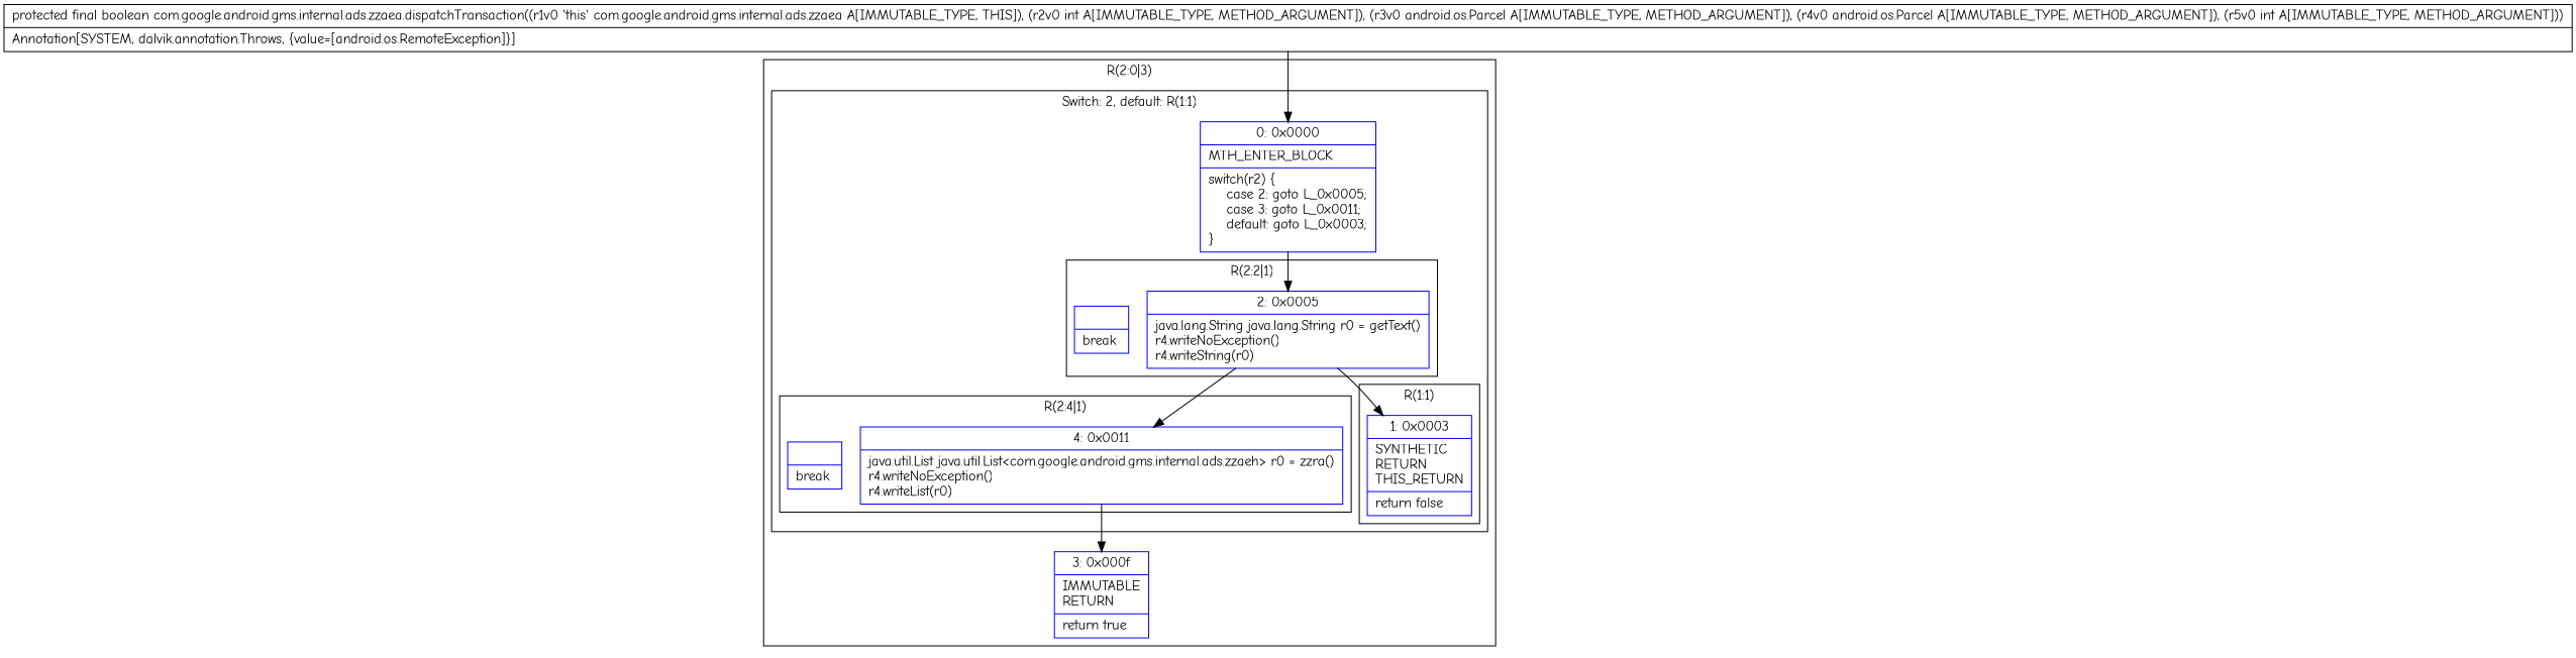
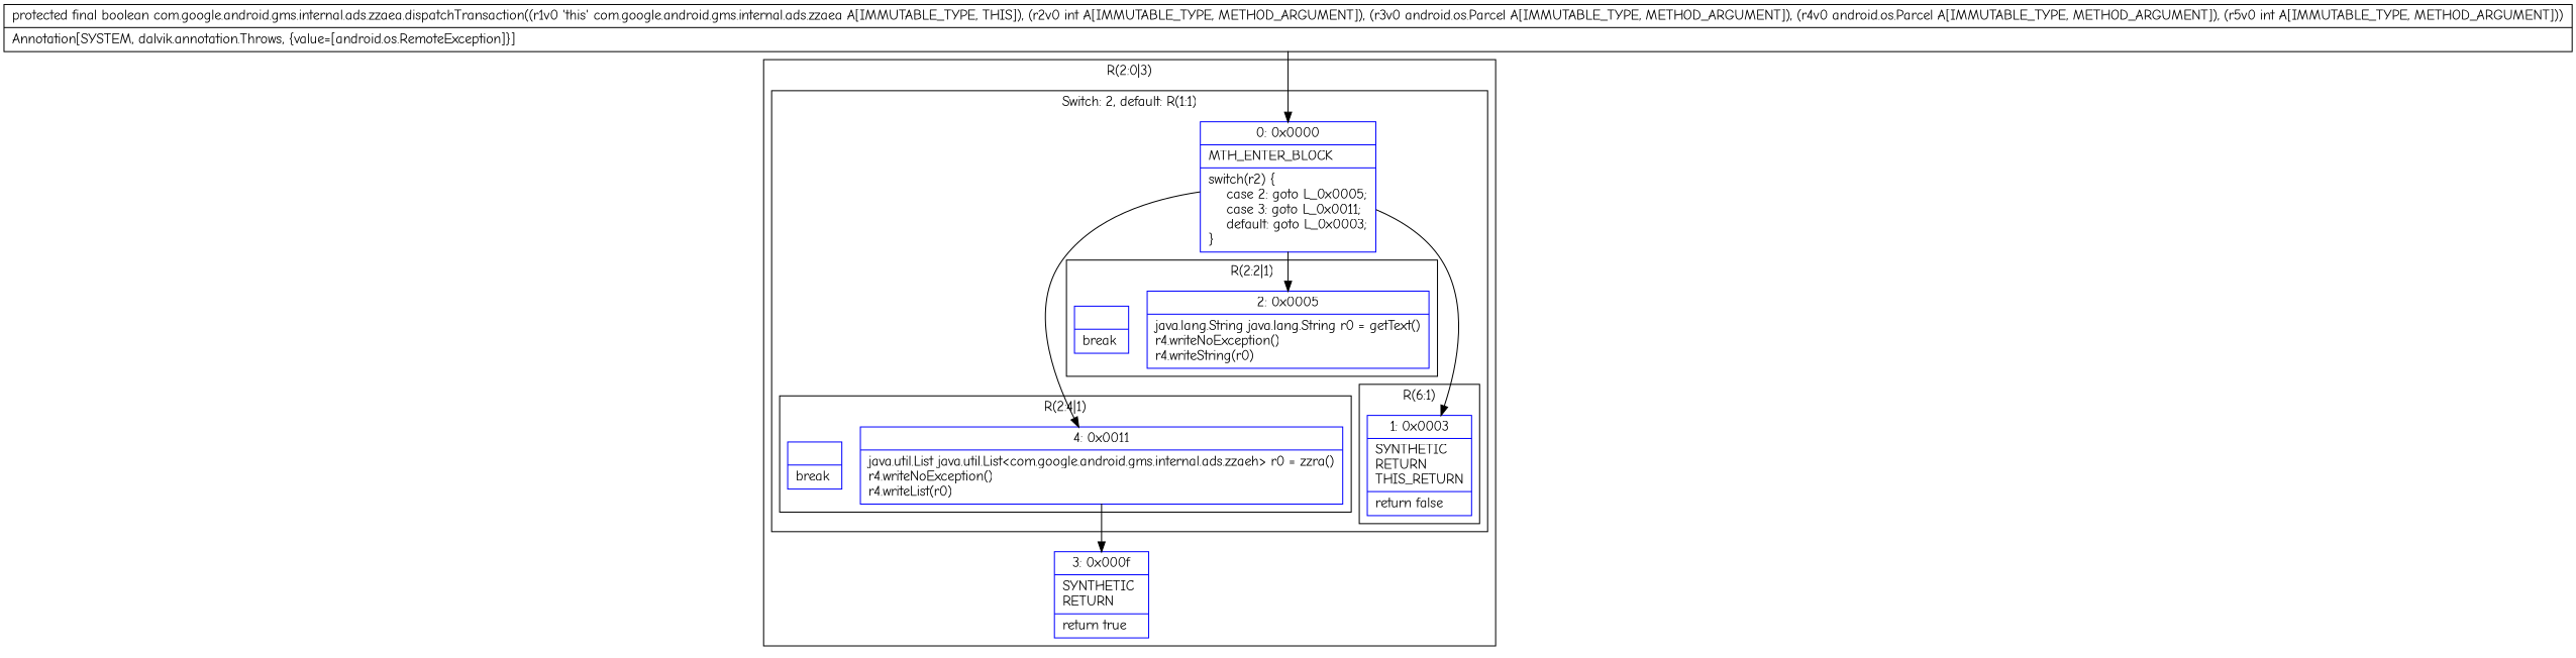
  digraph {
    fontname="Comic Neue"
    node [color=blue fontname="Comic Neue" shape=record]
    edge [fontname="Comic Neue"]
    n1 [label="{2\:\ 0x0005|java.lang.String java.lang.String r0 = getText()\lr4.writeNoException()\lr4.writeString(r0)\l}"]
    n2 [label="{|break\l}"]
    n3 [label="{4\:\ 0x0011|java.util.List java.util.List\<com.google.android.gms.internal.ads.zzaeh\> r0 = zzra()\lr4.writeNoException()\lr4.writeList(r0)\l}"]
    n4 [label="{|break\l}"]
    n5 [label="{1\:\ 0x0003|SYNTHETIC\lRETURN\lTHIS_RETURN\l|return false\l}"]
    n6 [label="{0\:\ 0x0000|MTH_ENTER_BLOCK\l|switch(r2) \{\l    case 2: goto L_0x0005;\l    case 3: goto L_0x0011;\l    default: goto L_0x0003;\l\}\l}"]
-   n7 [label="{3\:\ 0x000f|IMMUTABLE\lRETURN\l|return true\l}"]
+   n7 [label="{3\:\ 0x000f|SYNTHETIC\lRETURN\l|return true\l}"]
    n8 [label="{protected final boolean com.google.android.gms.internal.ads.zzaea.dispatchTransaction((r1v0 'this' com.google.android.gms.internal.ads.zzaea A[IMMUTABLE_TYPE, THIS]), (r2v0 int A[IMMUTABLE_TYPE, METHOD_ARGUMENT]), (r3v0 android.os.Parcel A[IMMUTABLE_TYPE, METHOD_ARGUMENT]), (r4v0 android.os.Parcel A[IMMUTABLE_TYPE, METHOD_ARGUMENT]), (r5v0 int A[IMMUTABLE_TYPE, METHOD_ARGUMENT]))  | Annotation[SYSTEM, dalvik.annotation.Throws, \{value=[android.os.RemoteException]\}]\l}" color=""]
    subgraph cluster_1 {
      label="R(2:0|3)"
      n7
      subgraph cluster_2 {
        label="Switch: 2, default: R(1:1)"
        n6
        subgraph cluster_3 {
          label="R(2:2|1)"
          n1
          n2
        }
        subgraph cluster_4 {
          label="R(2:4|1)"
          n3
          n4
        }
        subgraph cluster_5 {
-         label="R(1:1)"
+         label="R(6:1)"
          n5
        }
      }
    }
    n3 -> n7
    n6 -> n1
-   n1 -> n3
-   n1 -> n5
+   n6 -> n3
+   n6 -> n5
    n8 -> n6
  }
